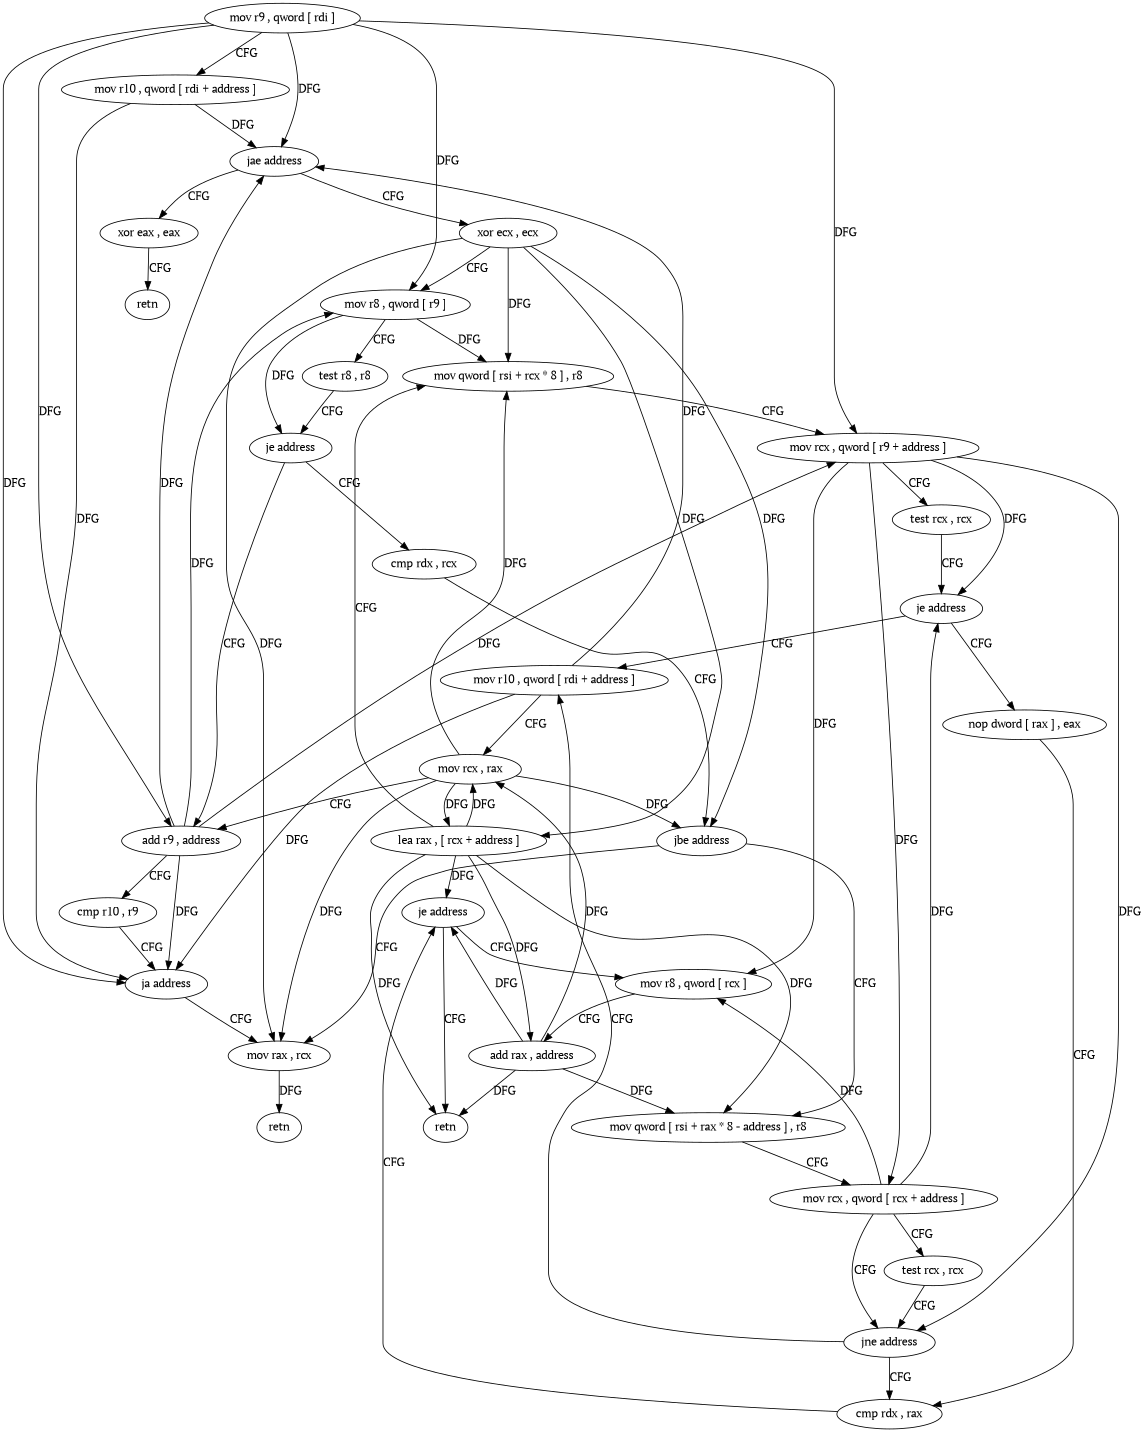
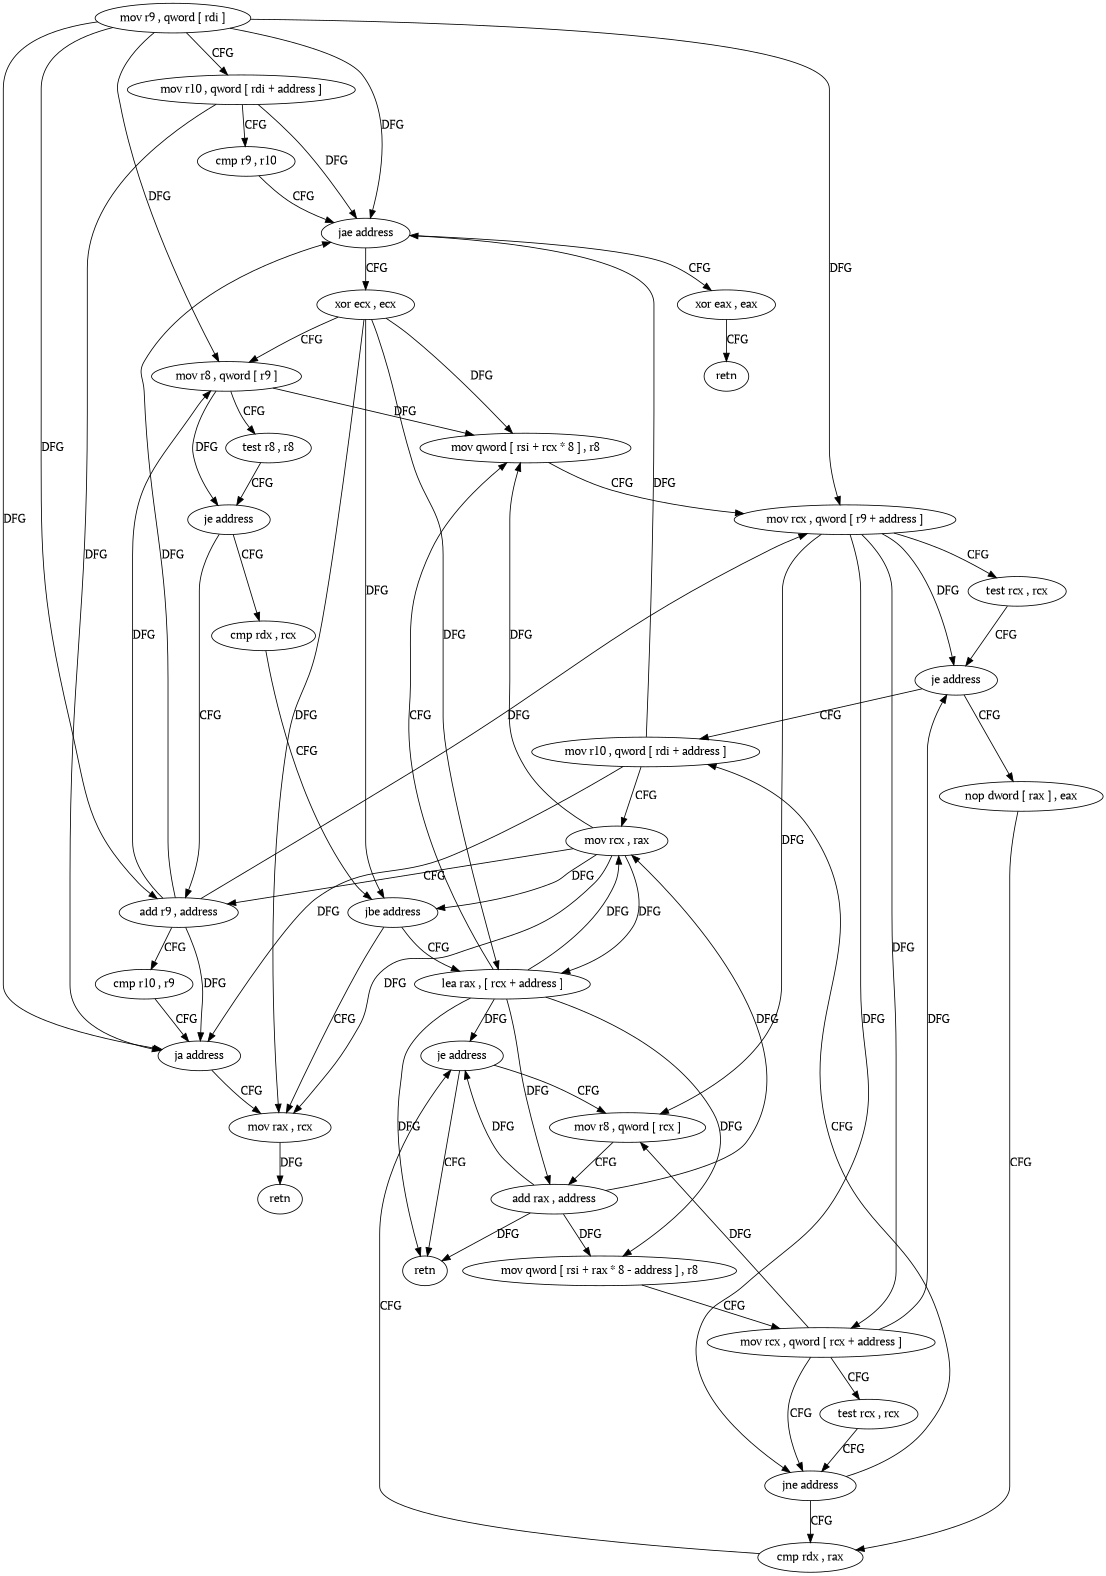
  digraph {
    fontname="PT Serif"
    node [fontname="PT Serif"]
    edge [fontname="PT Serif"]
    n1 [label="mov r9 , qword [ rdi ]"]
    n2 [label="mov r10 , qword [ rdi + address ]"]
    n3 [label="jae address"]
    n4 [label="mov r8 , qword [ r9 ]"]
    n5 [label="add r9 , address"]
    n6 [label="ja address"]
    n7 [label="mov rcx , qword [ r9 + address ]"]
+   n8 [label="cmp r9 , r10"]
    n9 [label="xor eax , eax"]
    n10 [label="xor ecx , ecx"]
    n11 [label="mov qword [ rsi + rcx * 8 ] , r8"]
    n12 [label="test r8 , r8"]
    n13 [label="je address"]
    n14 [label="cmp r10 , r9"]
    n15 [label="mov rax , rcx"]
    n16 [label="test rcx , rcx"]
    n17 [label="je address"]
    n18 [label="mov r8 , qword [ rcx ]"]
    n19 [label="mov rcx , qword [ rcx + address ]"]
    n20 [label="jne address"]
    n21 [label=retn]
    n22 [label="jbe address"]
    n23 [label="lea rax , [ rcx + address ]"]
    n24 [label=retn]
    n25 [label="mov rcx , rax"]
    n26 [label=retn]
    n27 [label="add rax , address"]
    n28 [label="mov qword [ rsi + rax * 8 - address ] , r8"]
    n29 [label="je address"]
    n30 [label="cmp rdx , rcx"]
    n31 [label="mov r10 , qword [ rdi + address ]"]
    n32 [label="nop dword [ rax ] , eax"]
    n33 [label="test rcx , rcx"]
    n34 [label="cmp rdx , rax"]
    n1 -> n2 [label=CFG]
    n1 -> n3 [label=DFG]
    n1 -> n4 [label=DFG]
    n1 -> n5 [label=DFG]
    n1 -> n6 [label=DFG]
    n1 -> n7 [label=DFG]
    n2 -> n3 [label=DFG]
    n2 -> n6 [label=DFG]
+   n2 -> n8 [label=CFG]
    n3 -> n9 [label=CFG]
    n3 -> n10 [label=CFG]
    n4 -> n11 [label=DFG]
    n4 -> n12 [label=CFG]
    n4 -> n13 [label=DFG]
    n5 -> n3 [label=DFG]
    n5 -> n4 [label=DFG]
    n5 -> n6 [label=DFG]
    n5 -> n7 [label=DFG]
    n5 -> n14 [label=CFG]
    n6 -> n15 [label=CFG]
    n7 -> n16 [label=CFG]
    n7 -> n17 [label=DFG]
    n7 -> n18 [label=DFG]
    n7 -> n19 [label=DFG]
    n7 -> n20 [label=DFG]
+   n8 -> n3 [label=CFG]
    n9 -> n21 [label=CFG]
    n10 -> n4 [label=CFG]
    n10 -> n11 [label=DFG]
    n10 -> n15 [label=DFG]
    n10 -> n22 [label=DFG]
    n10 -> n23 [label=DFG]
    n11 -> n7 [label=CFG]
    n12 -> n13 [label=CFG]
    n13 -> n5 [label=CFG]
    n13 -> n30 [label=CFG]
    n14 -> n6 [label=CFG]
    n15 -> n24 [label=DFG]
    n16 -> n17 [label=CFG]
    n17 -> n31 [label=CFG]
    n17 -> n32 [label=CFG]
    n18 -> n27 [label=CFG]
    n19 -> n17 [label=DFG]
    n19 -> n18 [label=DFG]
    n19 -> n20 [label=CFG]
    n19 -> n33 [label=CFG]
    n20 -> n31 [label=CFG]
    n20 -> n34 [label=CFG]
    n22 -> n15 [label=CFG]
-   n22 -> n28 [label=CFG]
+   n22 -> n23 [label=CFG]
    n23 -> n11 [label=CFG]
    n23 -> n25 [label=DFG]
    n23 -> n26 [label=DFG]
    n23 -> n27 [label=DFG]
    n23 -> n28 [label=DFG]
    n23 -> n29 [label=DFG]
    n25 -> n5 [label=CFG]
    n25 -> n11 [label=DFG]
    n25 -> n15 [label=DFG]
    n25 -> n22 [label=DFG]
    n25 -> n23 [label=DFG]
    n27 -> n25 [label=DFG]
    n27 -> n26 [label=DFG]
    n27 -> n28 [label=DFG]
    n27 -> n29 [label=DFG]
    n28 -> n19 [label=CFG]
    n29 -> n18 [label=CFG]
    n29 -> n26 [label=CFG]
    n30 -> n22 [label=CFG]
    n31 -> n3 [label=DFG]
    n31 -> n6 [label=DFG]
    n31 -> n25 [label=CFG]
    n32 -> n34 [label=CFG]
    n33 -> n20 [label=CFG]
    n34 -> n29 [label=CFG]
  }
